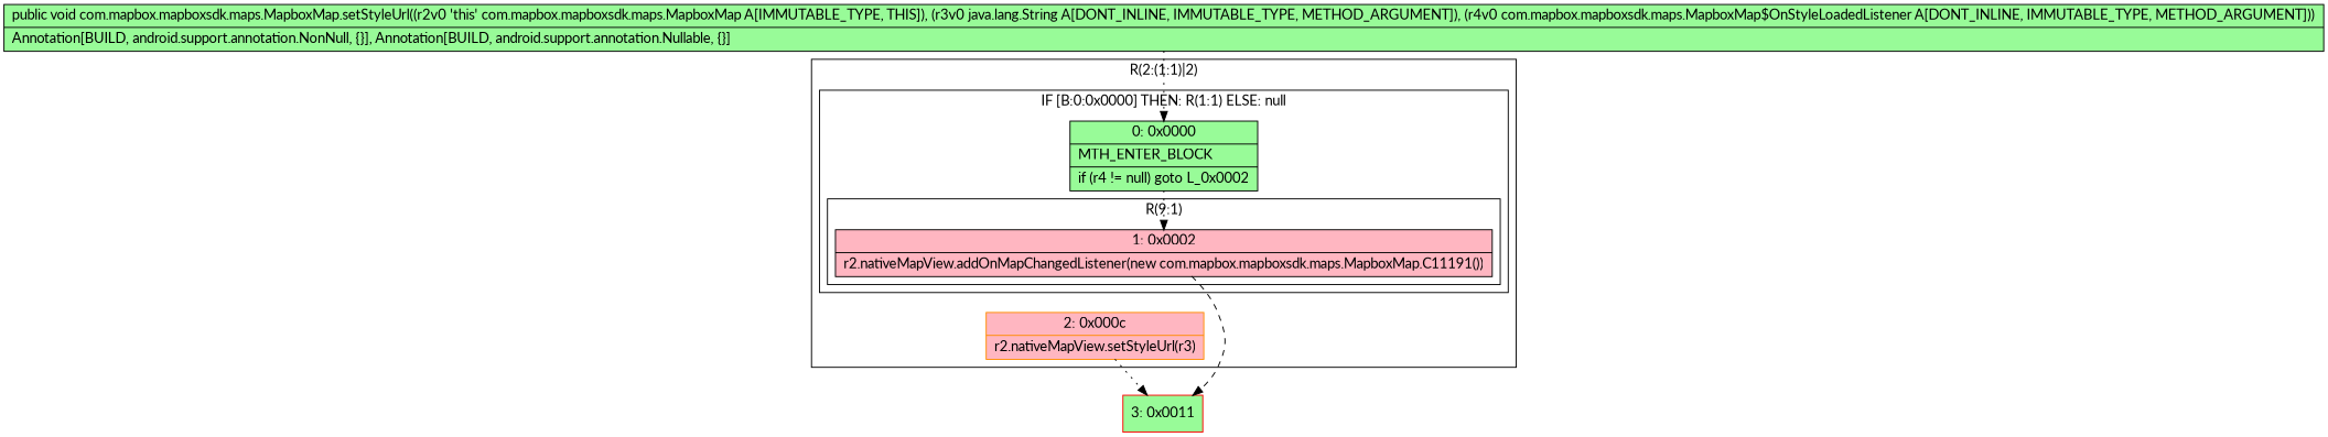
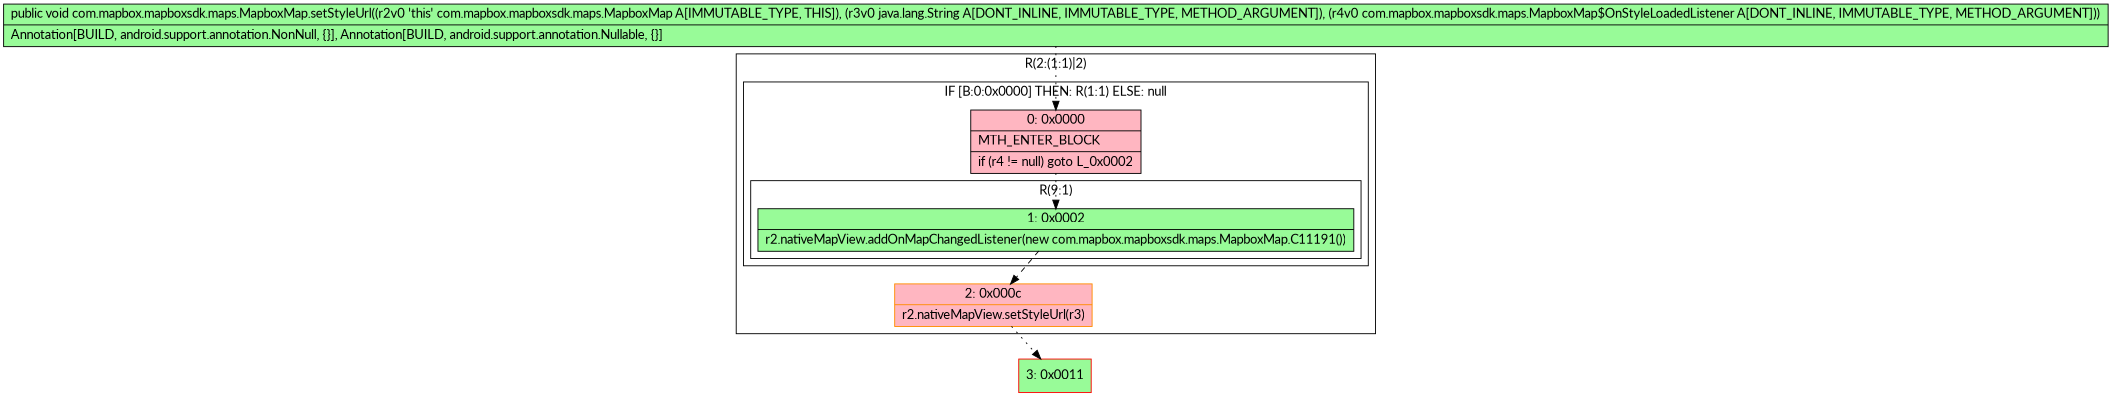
  digraph {
    fontname=Lato
    node [color=black fillcolor=palegreen fontname=Lato shape=record style=filled]
    edge [fontname=Lato style=dotted]
-   n1 [fillcolor=lightpink label="{1\:\ 0x0002|r2.nativeMapView.addOnMapChangedListener(new com.mapbox.mapboxsdk.maps.MapboxMap.C11191())\l}"]
-   n2 [label="{0\:\ 0x0000|MTH_ENTER_BLOCK\l|if (r4 != null) goto L_0x0002\l}"]
+   n1 [label="{1\:\ 0x0002|r2.nativeMapView.addOnMapChangedListener(new com.mapbox.mapboxsdk.maps.MapboxMap.C11191())\l}"]
+   n2 [fillcolor=lightpink label="{0\:\ 0x0000|MTH_ENTER_BLOCK\l|if (r4 != null) goto L_0x0002\l}"]
    n3 [color=darkorange fillcolor=lightpink label="{2\:\ 0x000c|r2.nativeMapView.setStyleUrl(r3)\l}"]
    n4 [color=red label="{3\:\ 0x0011}"]
    n5 [label="{public void com.mapbox.mapboxsdk.maps.MapboxMap.setStyleUrl((r2v0 'this' com.mapbox.mapboxsdk.maps.MapboxMap A[IMMUTABLE_TYPE, THIS]), (r3v0 java.lang.String A[DONT_INLINE, IMMUTABLE_TYPE, METHOD_ARGUMENT]), (r4v0 com.mapbox.mapboxsdk.maps.MapboxMap$OnStyleLoadedListener A[DONT_INLINE, IMMUTABLE_TYPE, METHOD_ARGUMENT]))  | Annotation[BUILD, android.support.annotation.NonNull, \{\}], Annotation[BUILD, android.support.annotation.Nullable, \{\}]\l}"]
    subgraph cluster_1 {
      label="R(2:(1:1)|2)"
      n3
      subgraph cluster_2 {
        label="IF [B:0:0x0000] THEN: R(1:1) ELSE: null"
        n2
        subgraph cluster_3 {
          label="R(9:1)"
          n1
        }
      }
    }
-   n1 -> n4 [style=dashed]
+   n1 -> n3 [style=dashed]
    n2 -> n1
    n3 -> n4
    n5 -> n2
  }
